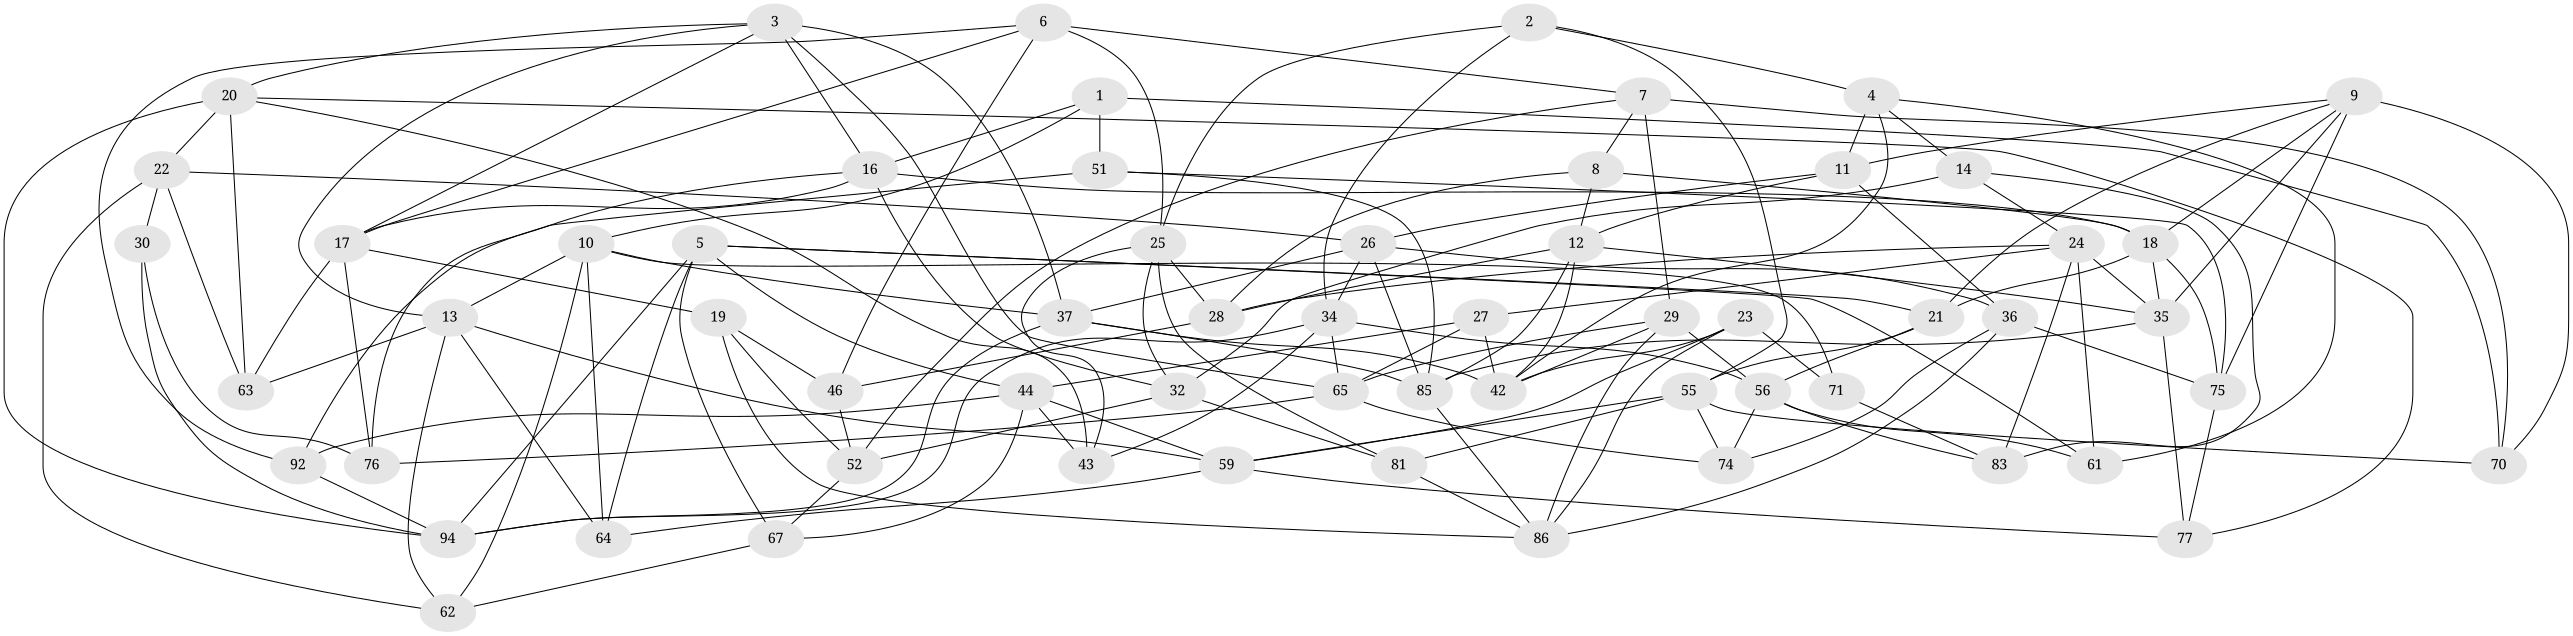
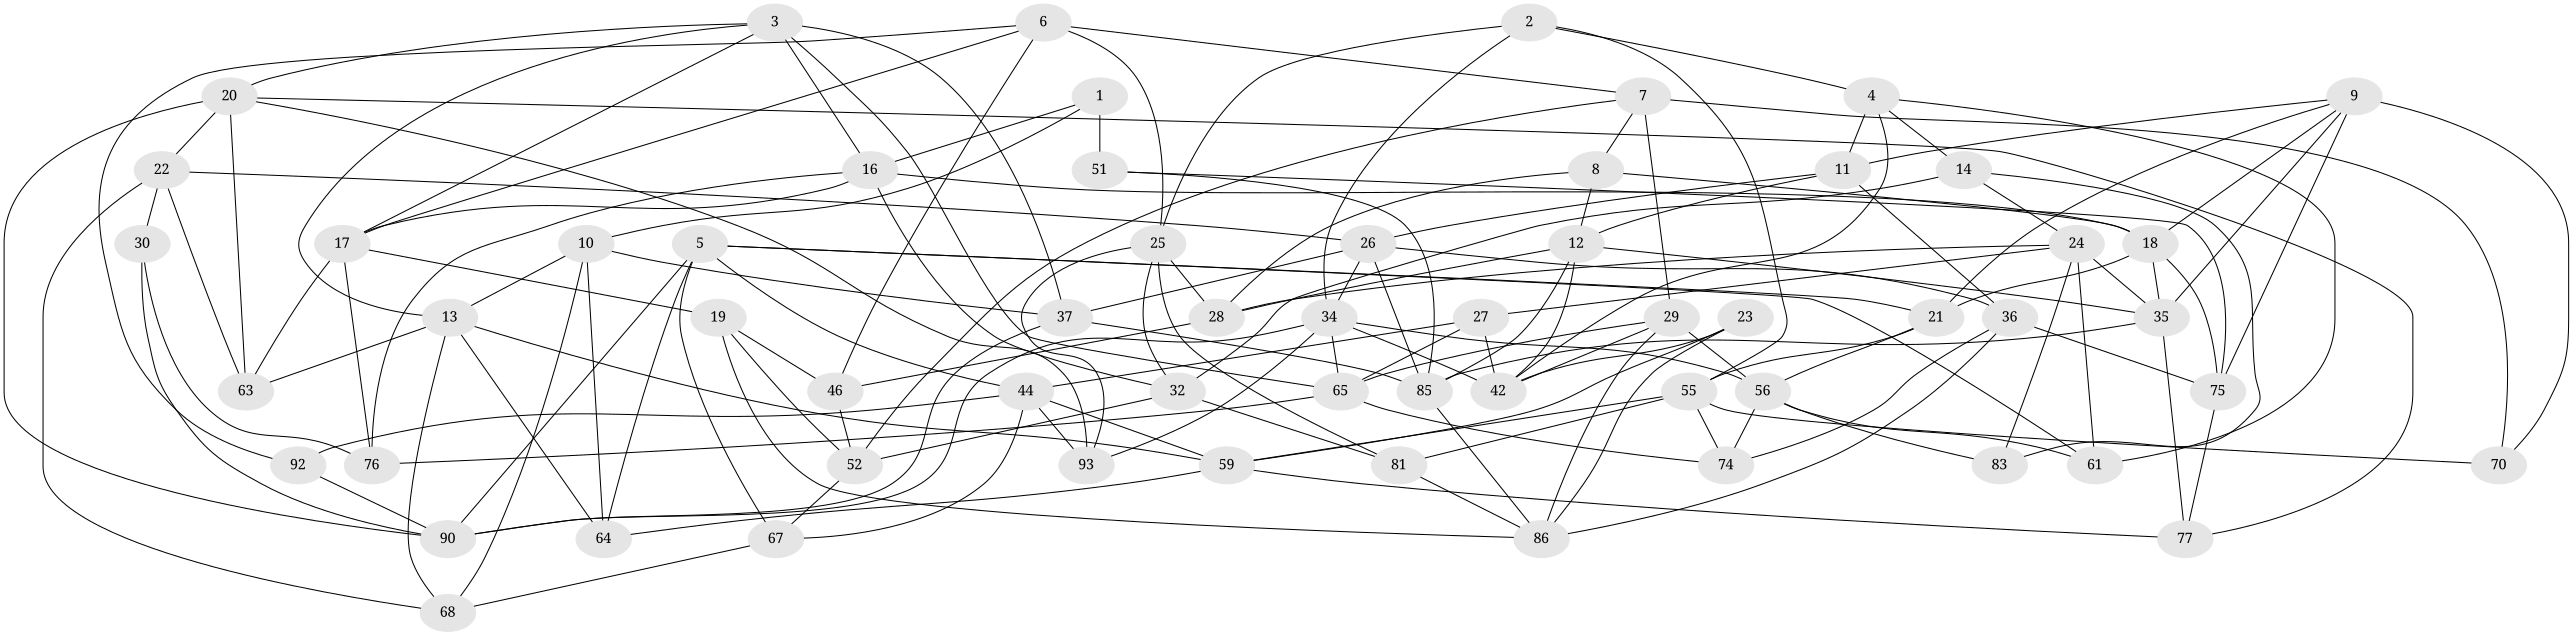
  graph {
    fontname="Noto Serif"
    node [color=gray90 fontname="Noto Serif" style=filled]
    edge [fontname="Noto Serif"]
    1 [super="+78"]
    10 [super="+31"]
    16 [super="+58"]
    51 [super="+80"]
    70
    13 [super="+49"]
    37 [super="+54"]
    64
-   68 [label=62]
-   71
+   68
    17 [super="+93"]
    18 [super="+66"]
    32 [super="+47"]
    76
    75 [super="+91"]
    92
    85 [super="+88"]
    4 [super="+38"]
    11 [super="+73"]
    14
    42 [super="+72"]
    61
    2
    25 [super="+89"]
    34 [super="+84"]
    55 [super="+90"]
    28 [super="+44"]
-   43
+   43 [label=93]
    81
    65 [super="+79"]
-   94 [super="+95"]
+   94 [super="+95" label=90]
    56 [super="+97"]
    59 [super="+60"]
    74
    3 [super="+96"]
    20 [super="+50"]
    63
    19
    22 [super="+45"]
    77
    12 [super="+99"]
    26 [super="+33"]
    36 [super="+62"]
    24 [super="+98"]
    83
    5 [super="+100"]
    21 [super="+57"]
    n48 [label=44 super="+82"]
    67
    6 [super="+39"]
    7 [super="+41"]
    46
    8
    29 [super="+69"]
    52 [super="+53"]
    86 [super="+87"]
    35 [super="+48"]
    9 [super="+15"]
    27
    30
    23
    1 -- 10
    1 -- 16
    1 -- 51 [weight=3]
-   1 -- 70
    10 -- 13
    10 -- 37
    10 -- 64
    10 -- 68
-   10 -- 71
    16 -- 17
    16 -- 18
    16 -- 32
    16 -- 76
    51 -- 75
-   51 -- 92
    51 -- 85
    13 -- 64
    13 -- 68
    13 -- 59
    13 -- 63
    37 -- 85
-   37 -- 42
+   34 -- 42
    37 -- 94
-   71 -- 83
    17 -- 76
    17 -- 63
    17 -- 19
    18 -- 75
    18 -- 21 [weight=2]
    18 -- 35
    32 -- 81
    32 -- 52 [weight=2]
    75 -- 77
    92 -- 94
    85 -- 86
    4 -- 11 [weight=2]
    4 -- 14
    4 -- 42
    4 -- 61
    11 -- 12
    11 -- 26
    11 -- 36
    14 -- 32
    14 -- 24
    14 -- 83
    2 -- 4
    2 -- 25
    2 -- 34
    2 -- 55
    25 -- 32
    25 -- 28
    25 -- 43
    25 -- 81
    34 -- 43
    34 -- 65
    34 -- 94
    34 -- 56
    55 -- 70
    55 -- 81
    55 -- 59
    55 -- 74
    28 -- 46
    81 -- 86
    65 -- 76
    65 -- 74
    56 -- 61
    56 -- 74
    56 -- 83
    59 -- 64
    59 -- 77
    3 -- 16
    3 -- 13
    3 -- 37
    3 -- 17
    3 -- 65
    3 -- 20
    20 -- 43
    20 -- 94
    20 -- 63
    20 -- 22
    20 -- 77
    19 -- 46
    19 -- 52
    19 -- 86
    22 -- 68
    22 -- 63
    22 -- 26
    22 -- 30 [weight=2]
    12 -- 85
    12 -- 42
    12 -- 28
    12 -- 35
    26 -- 37
    26 -- 85
    26 -- 34
    26 -- 36
    36 -- 75 [weight=2]
    36 -- 74
    36 -- 86
    24 -- 61
    24 -- 28
    24 -- 83
    24 -- 35
    24 -- 27
    5 -- 64
    5 -- 61
    5 -- 94
    5 -- 21
    5 -- n48
    5 -- 67
    21 -- 55
    21 -- 56
    n48 -- 92
    n48 -- 43
    n48 -- 59
    n48 -- 67
    67 -- 68
    6 -- 17
    6 -- 92
    6 -- 25
    6 -- 7
    6 -- 46
    7 -- 70
    7 -- 8
    7 -- 29 [weight=2]
    7 -- 52
    46 -- 52
    8 -- 18
    8 -- 28
    8 -- 12
    29 -- 42
    29 -- 65
    29 -- 56
    29 -- 86
    52 -- 67
    35 -- 85
    35 -- 77
    9 -- 70
    9 -- 18
    9 -- 75
    9 -- 11
    9 -- 21
    9 -- 35
    27 -- 42
    27 -- 65
    27 -- n48
    30 -- 76
    30 -- 94
-   23 -- 71
    23 -- 42
    23 -- 59
    23 -- 86
  }
